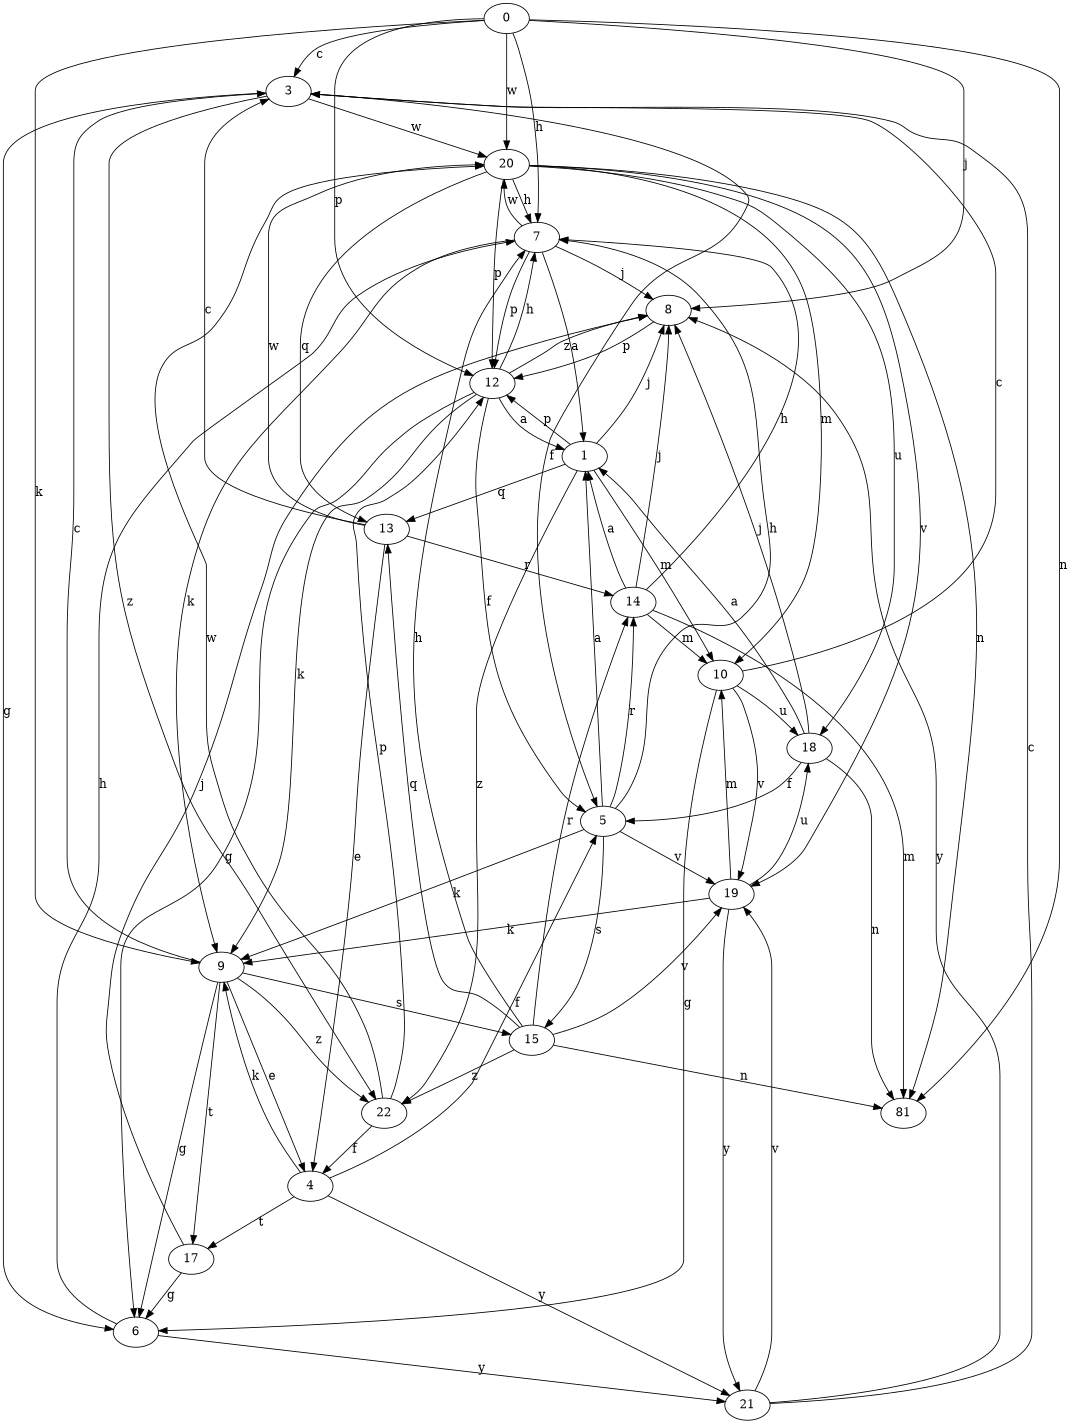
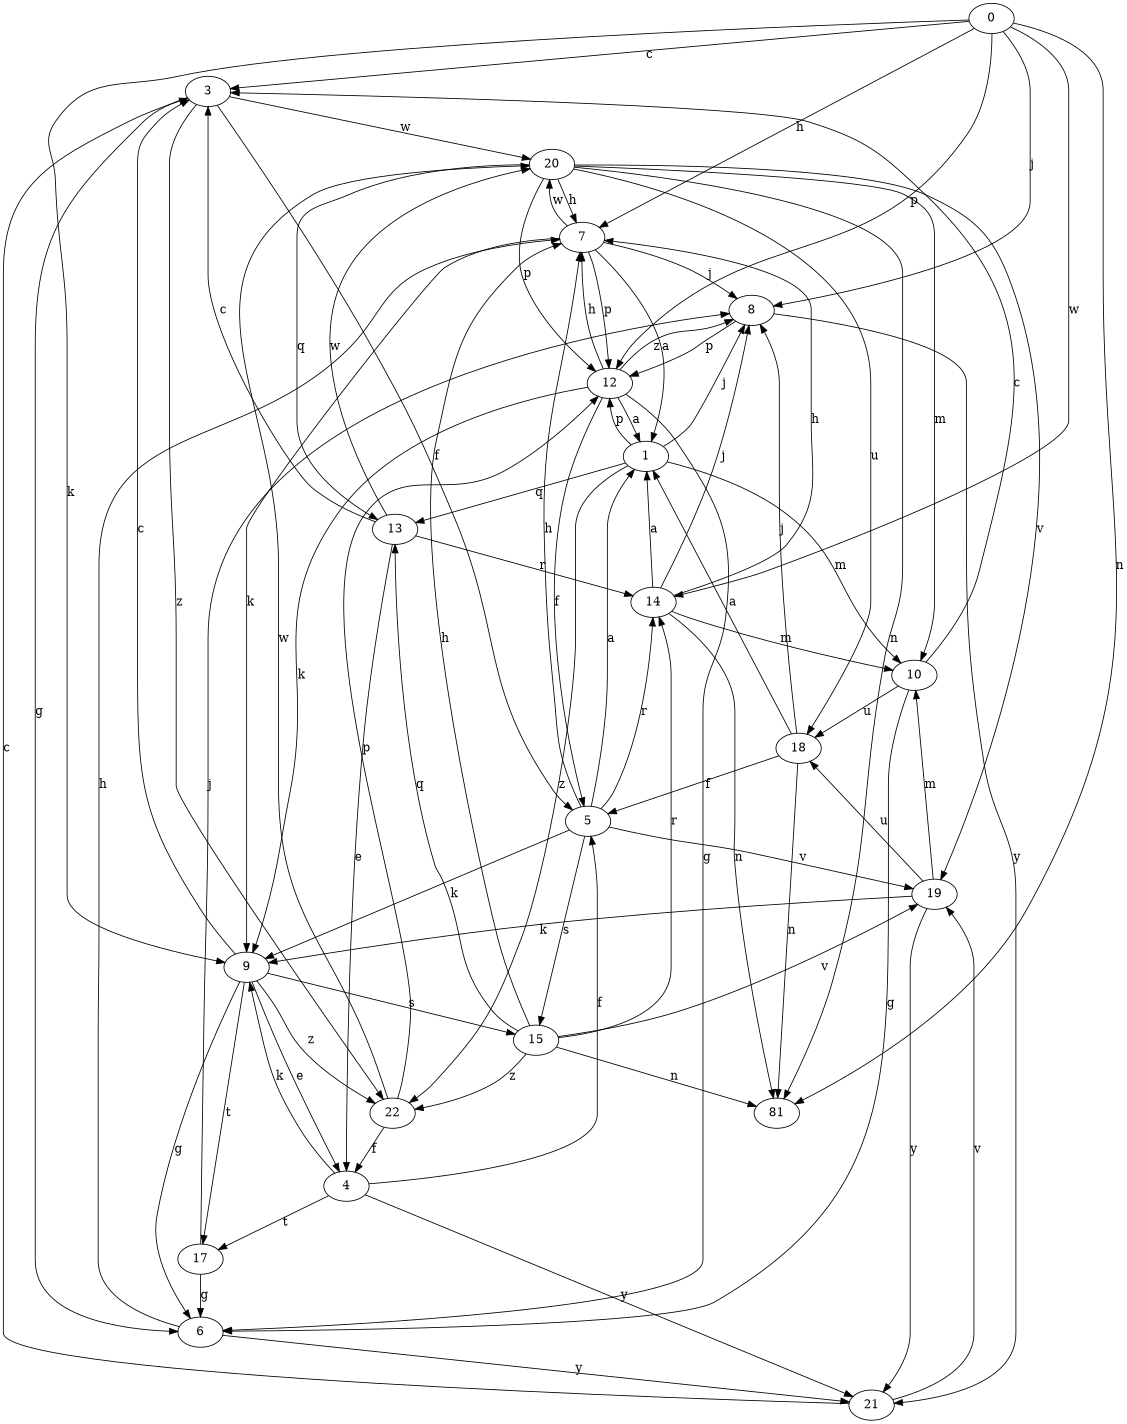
  strict digraph {
    0
    3
    7
    8
    9
    n6 [label=81]
    12
    20
    5
    6
    22
    1
    21
    4
    17
    15
    10
    13
    19
    18
    14
    0 -> 3 [label=c]
    0 -> 7 [label=h]
    0 -> 8 [label=j]
    0 -> 9 [label=k]
    0 -> n6 [label=n]
    0 -> 12 [label=p]
-   0 -> 20 [label=w]
+   0 -> 14 [label=w]
    3 -> 20 [label=w]
    3 -> 5 [label=f]
    3 -> 6 [label=g]
    3 -> 22 [label=z]
    7 -> 8 [label=j]
    7 -> 9 [label=k]
    7 -> 12 [label=p]
    7 -> 20 [label=w]
    7 -> 1 [label=a]
    8 -> 12 [label=p]
-   21 -> 8 [label=y]
+   8 -> 21 [label=y]
    9 -> 3 [label=c]
    9 -> 6 [label=g]
    9 -> 22 [label=z]
    9 -> 4 [label=e]
    9 -> 17 [label=t]
    9 -> 15 [label=s]
    12 -> 7 [label=h]
    12 -> 8 [label=z]
    12 -> 9 [label=k]
    12 -> 5 [label=f]
    12 -> 6 [label=g]
    12 -> 1 [label=a]
    20 -> 7 [label=h]
    20 -> n6 [label=n]
    20 -> 12 [label=p]
    20 -> 10 [label=m]
    20 -> 13 [label=q]
    20 -> 19 [label=v]
    20 -> 18 [label=u]
    5 -> 7 [label=h]
    5 -> 9 [label=k]
    5 -> 1 [label=a]
    5 -> 15 [label=s]
    5 -> 19 [label=v]
    5 -> 14 [label=r]
    6 -> 7 [label=h]
    6 -> 21 [label=y]
    22 -> 12 [label=p]
    22 -> 20 [label=w]
    22 -> 4 [label=f]
    1 -> 8 [label=j]
    1 -> 12 [label=p]
    1 -> 22 [label=z]
    1 -> 10 [label=m]
    1 -> 13 [label=q]
    21 -> 3 [label=c]
    21 -> 19 [label=v]
    4 -> 9 [label=k]
    4 -> 5 [label=f]
    4 -> 21 [label=y]
    4 -> 17 [label=t]
    17 -> 8 [label=j]
    17 -> 6 [label=g]
    15 -> 7 [label=h]
    15 -> n6 [label=n]
    15 -> 22 [label=z]
    15 -> 13 [label=q]
    15 -> 19 [label=v]
    15 -> 14 [label=r]
    10 -> 3 [label=c]
    10 -> 6 [label=g]
-   10 -> 19 [label=v]
    10 -> 18 [label=u]
    13 -> 3 [label=c]
    13 -> 20 [label=w]
    13 -> 4 [label=e]
    13 -> 14 [label=r]
    19 -> 9 [label=k]
    19 -> 21 [label=y]
    19 -> 10 [label=m]
    19 -> 18 [label=u]
    18 -> 8 [label=j]
    18 -> n6 [label=n]
    18 -> 5 [label=f]
    18 -> 1 [label=a]
    14 -> 7 [label=h]
    14 -> 8 [label=j]
-   14 -> n6 [label=m]
+   14 -> n6 [label=n]
    14 -> 1 [label=a]
    14 -> 10 [label=m]
  }
